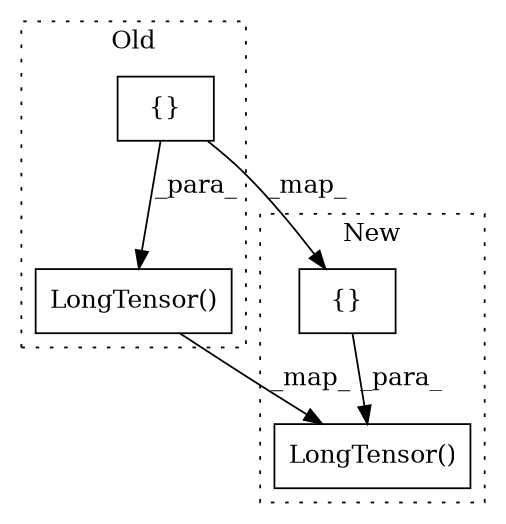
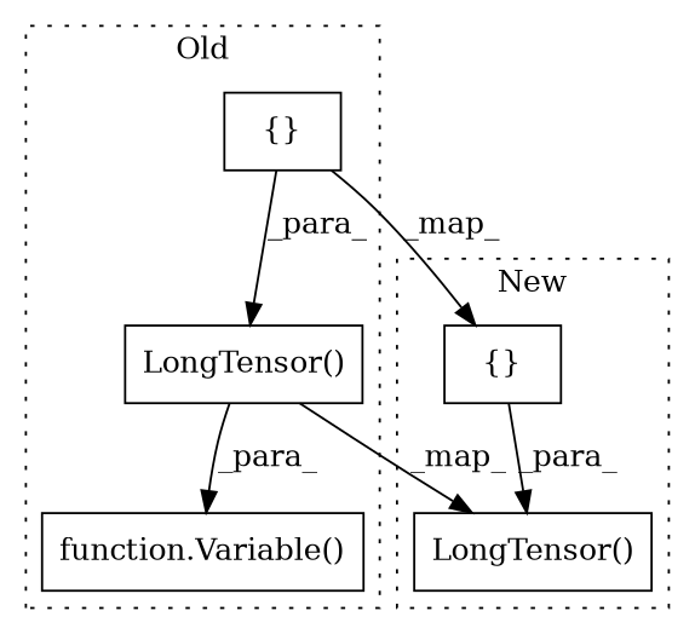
  digraph {
    node [a=75 l="17,1" shape=box]
    n1 [label="LongTensor()" s="1020,1043"]
    n2 [a=59 l="1,0" label="{}" s="1037,1042"]
+   n3 [l="9,1" label="function.Variable()" s="1011,1044"]
    n4 [label="LongTensor()" s="965,988"]
    n5 [a=59 l="1,0" label="{}" s="982,987"]
    subgraph cluster_1 {
      label=Old
      style=dotted
      n1
      n2
+     n3
    }
    subgraph cluster_2 {
      label=New
      style=dotted
      n4
      n5
    }
+   n1 -> n3 [label=_para_]
    n1 -> n4 [label=_map_]
    n2 -> n1 [label=_para_]
    n2 -> n5 [label=_map_]
    n5 -> n4 [label=_para_]
  }
